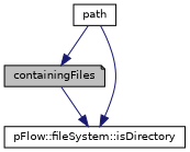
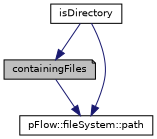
  digraph {
    rankdir=TB
    node [color=black fillcolor=white fontname=Helvetica fontsize=10 shape=box style=filled]
    edge [color=midnightblue fontname=Helvetica fontsize=10 labelfontname=Helvetica labelfontsize=10 style=solid]
    n1 [fillcolor=grey75 fontcolor=black height=0.2 label=containingFiles shape=note width=0.4]
-   n2 [height=0.2 label="pFlow::fileSystem::isDirectory" width=0.4]
-   n3 [height=0.2 label=path width=0.4]
+   n2 [height=0.2 label="pFlow::fileSystem::path" width=0.4]
+   n3 [height=0.2 label=isDirectory width=0.4]
    n1 -> n2
    n3 -> n1
    n3 -> n2
  }
